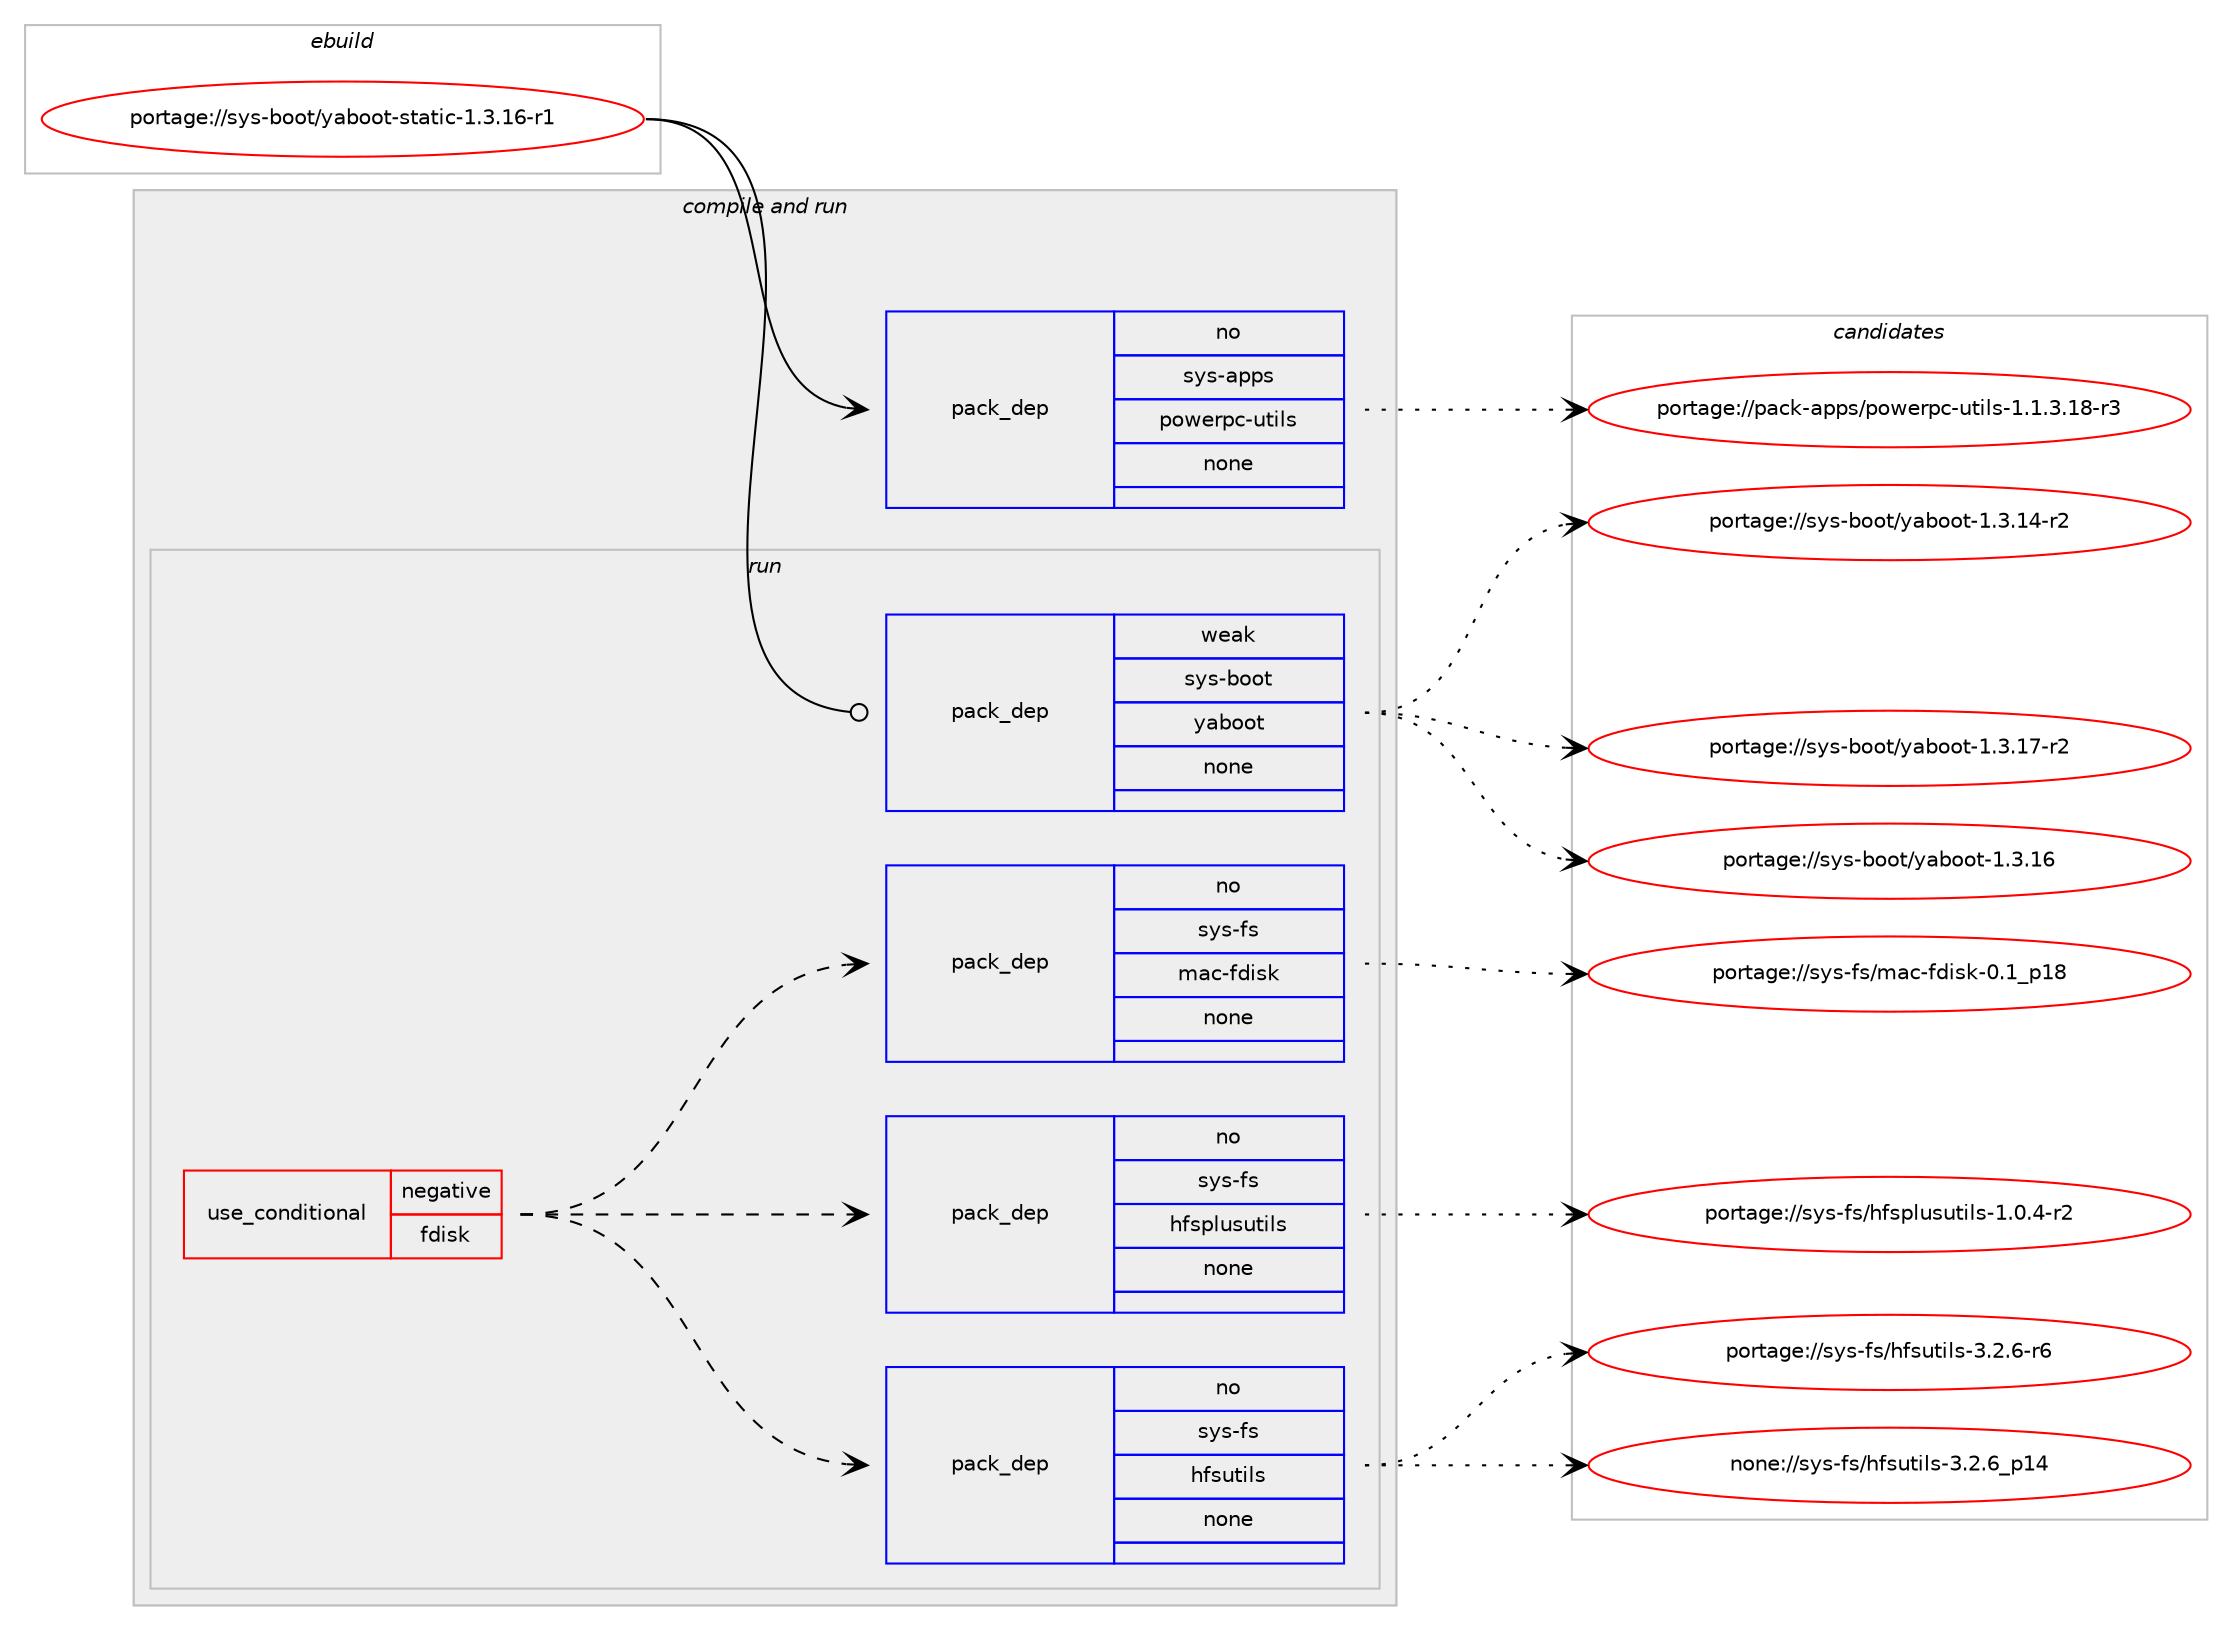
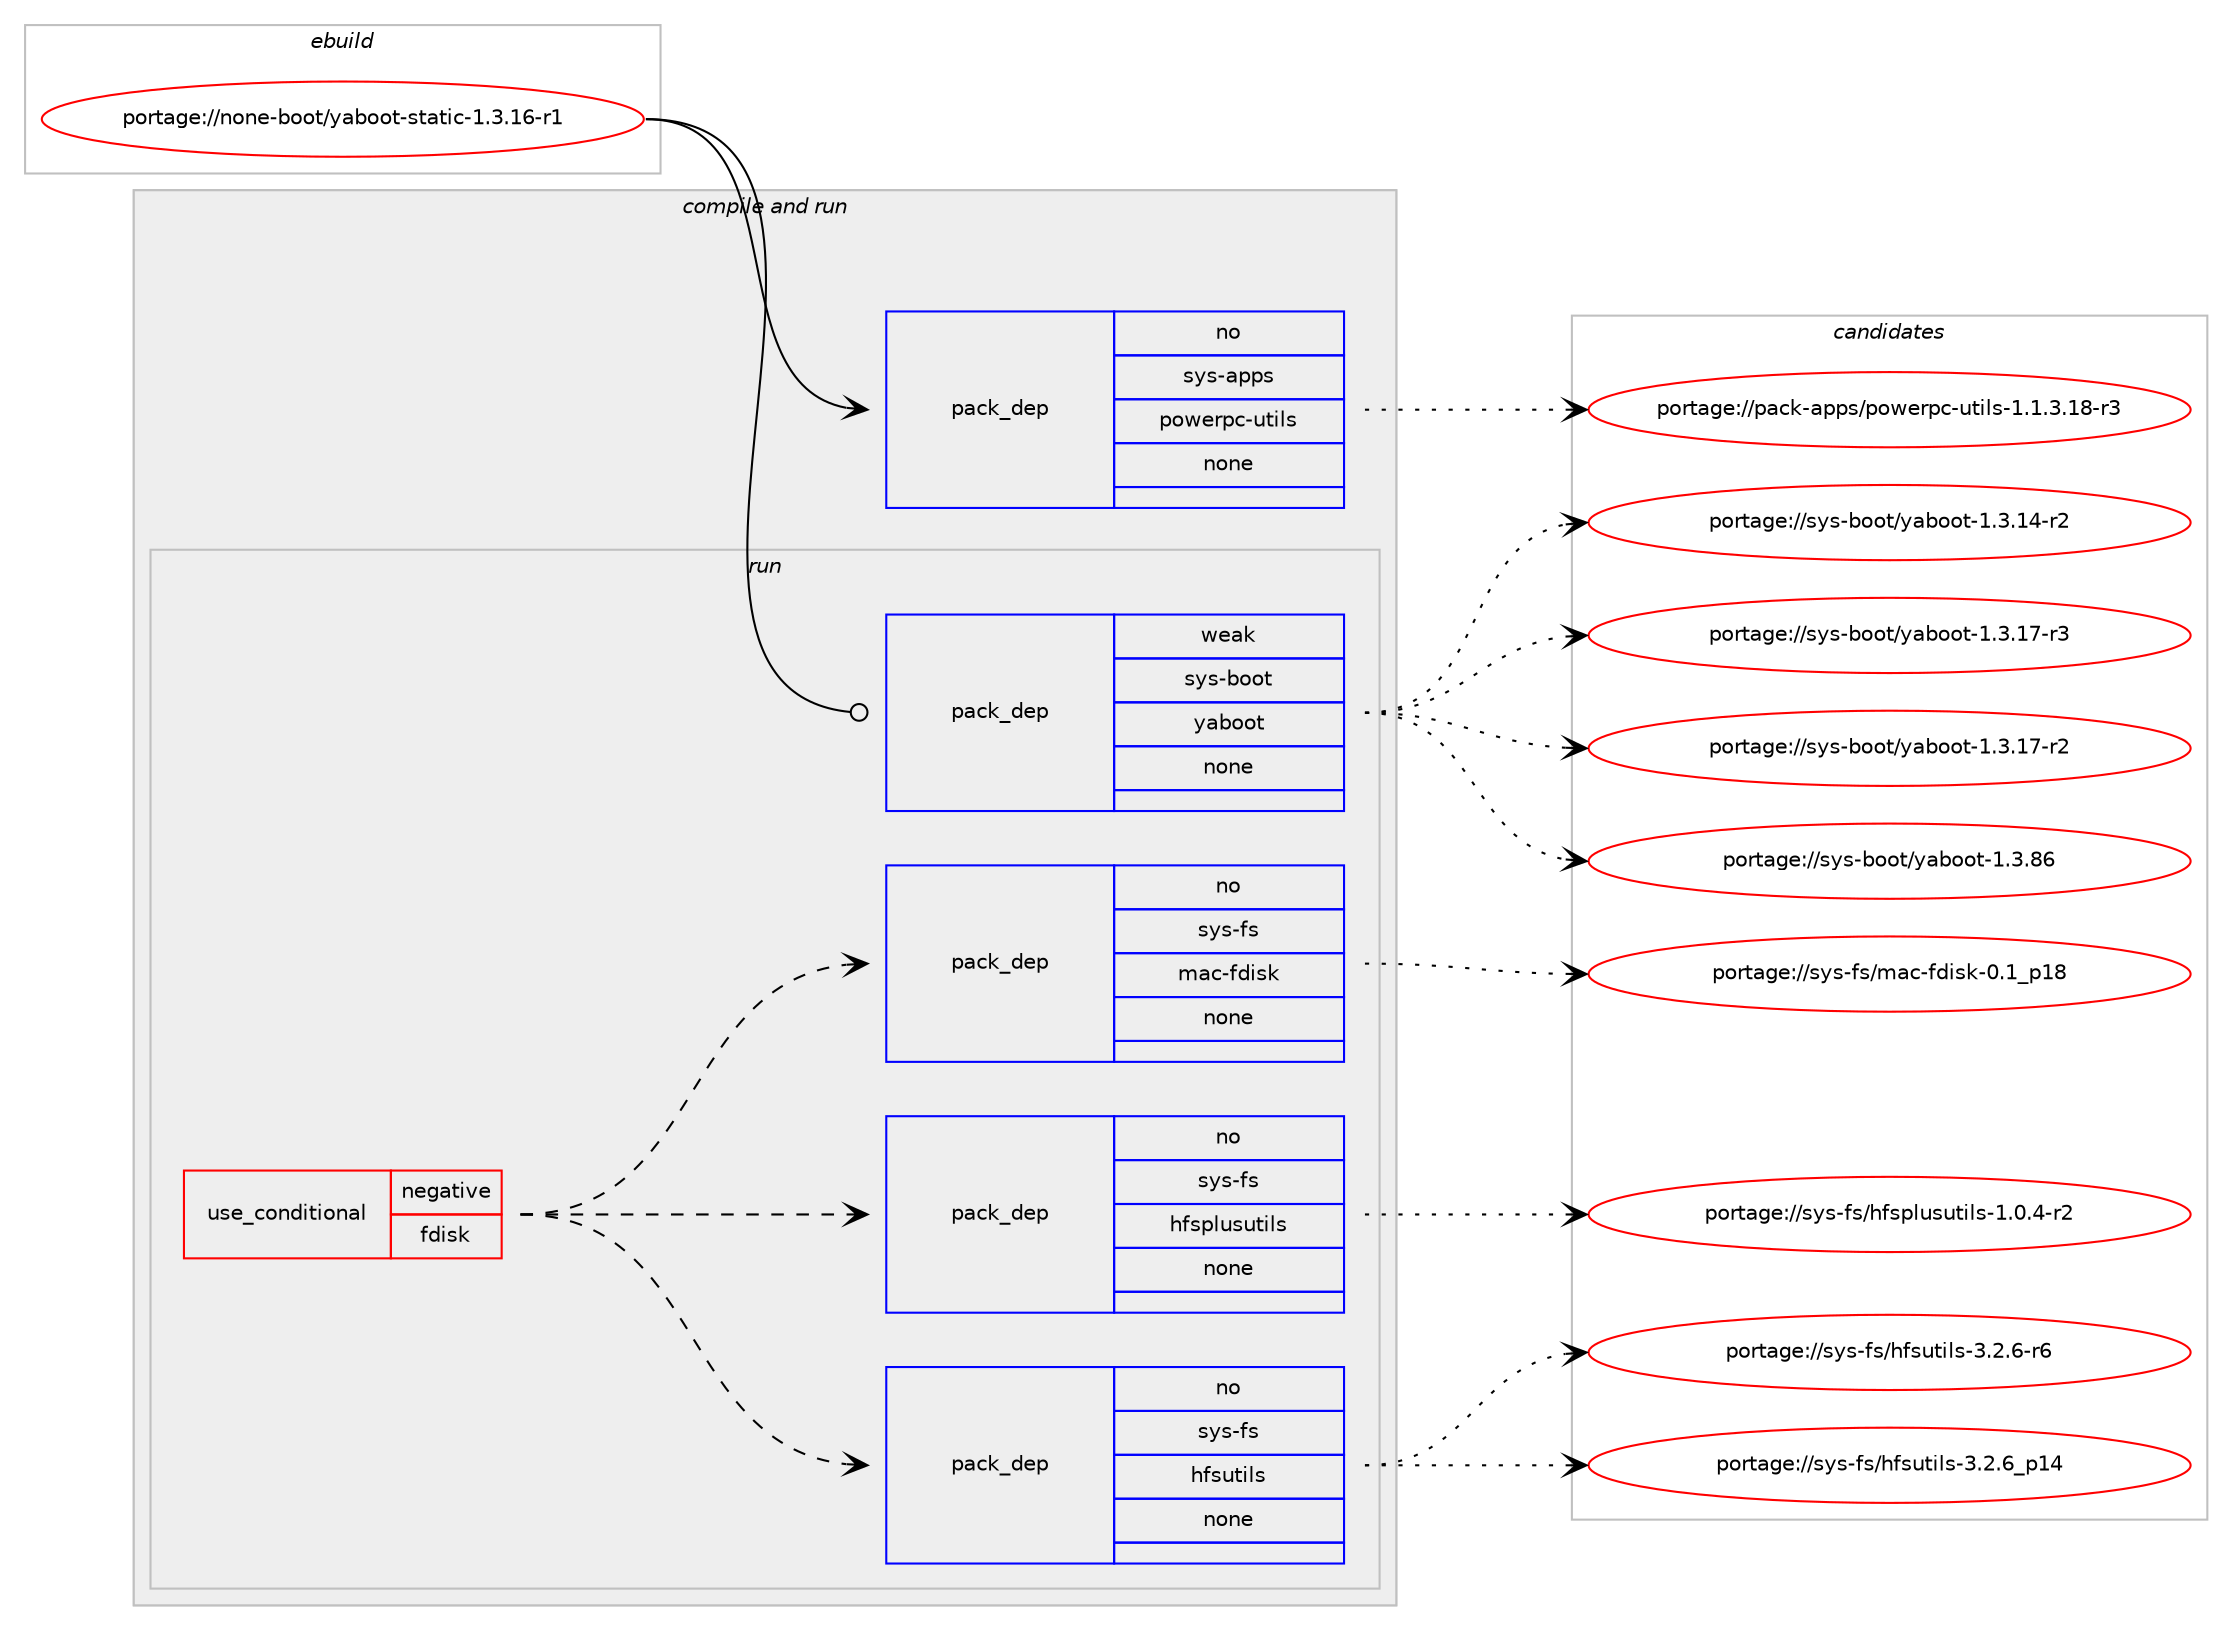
  digraph {
    compound=true
    concentrate=true
    fontname=Helvetica
    fontsize=10
    newrank=true
    rankdir=LR
    ranksep=1.5
    node [color=red fontname=Helvetica fontsize=10]
    edge [arrowhead=vee headport=w style=dotted tailport=e weight=100]
-   n1 [label="portage://sys-boot/yaboot-static-1.3.16-r1" width=4]
+   n1 [label="portage://none-boot/yaboot-static-1.3.16-r1" width=4]
    n2 [color=blue label=<<TABLE BORDER="0" CELLBORDER="1" CELLSPACING="0" CELLPADDING="4" WIDTH="220"><TR><TD ROWSPAN="6" CELLPADDING="30">pack_dep</TD></TR><TR><TD WIDTH="110">no</TD></TR><TR><TD>sys-apps</TD></TR><TR><TD>powerpc-utils</TD></TR><TR><TD>none</TD></TR><TR><TD></TD></TR></TABLE>> shape=none]
    n3 [color=blue label=<<TABLE BORDER="0" CELLBORDER="1" CELLSPACING="0" CELLPADDING="4" WIDTH="220"><TR><TD ROWSPAN="6" CELLPADDING="30">pack_dep</TD></TR><TR><TD WIDTH="110">no</TD></TR><TR><TD>sys-fs</TD></TR><TR><TD>hfsutils</TD></TR><TR><TD>none</TD></TR><TR><TD></TD></TR></TABLE>> shape=none]
    n4 [color=blue label=<<TABLE BORDER="0" CELLBORDER="1" CELLSPACING="0" CELLPADDING="4" WIDTH="220"><TR><TD ROWSPAN="6" CELLPADDING="30">pack_dep</TD></TR><TR><TD WIDTH="110">no</TD></TR><TR><TD>sys-fs</TD></TR><TR><TD>hfsplusutils</TD></TR><TR><TD>none</TD></TR><TR><TD></TD></TR></TABLE>> shape=none]
    n5 [color=blue label=<<TABLE BORDER="0" CELLBORDER="1" CELLSPACING="0" CELLPADDING="4" WIDTH="220"><TR><TD ROWSPAN="6" CELLPADDING="30">pack_dep</TD></TR><TR><TD WIDTH="110">no</TD></TR><TR><TD>sys-fs</TD></TR><TR><TD>mac-fdisk</TD></TR><TR><TD>none</TD></TR><TR><TD></TD></TR></TABLE>> shape=none]
    n6 [label=<<TABLE BORDER="0" CELLBORDER="1" CELLSPACING="0" CELLPADDING="4"><TR><TD ROWSPAN="3" CELLPADDING="10">use_conditional</TD></TR><TR><TD>negative</TD></TR><TR><TD>fdisk</TD></TR></TABLE>> shape=none]
    n7 [color=blue label=<<TABLE BORDER="0" CELLBORDER="1" CELLSPACING="0" CELLPADDING="4" WIDTH="220"><TR><TD ROWSPAN="6" CELLPADDING="30">pack_dep</TD></TR><TR><TD WIDTH="110">weak</TD></TR><TR><TD>sys-boot</TD></TR><TR><TD>yaboot</TD></TR><TR><TD>none</TD></TR><TR><TD></TD></TR></TABLE>> shape=none]
    n8 [label="portage://pack-apps/powerpc-utils-1.1.3.18-r3" width=4]
-   n9 [label="none://sys-fs/hfsutils-3.2.6_p14" width=4]
+   n9 [label="portage://sys-fs/hfsutils-3.2.6_p14" width=4]
    n10 [label="portage://sys-fs/hfsutils-3.2.6-r6" width=4]
    n11 [label="portage://sys-fs/hfsplusutils-1.0.4-r2" width=4]
    n12 [label="portage://sys-fs/mac-fdisk-0.1_p18" width=4]
+   n13 [label="portage://sys-boot/yaboot-1.3.17-r3" width=4]
    n14 [label="portage://sys-boot/yaboot-1.3.17-r2" width=4]
-   n15 [label="portage://sys-boot/yaboot-1.3.16" width=4]
+   n15 [label="portage://sys-boot/yaboot-1.3.86" width=4]
    n16 [label="portage://sys-boot/yaboot-1.3.14-r2" width=4]
    subgraph cluster_1 {
      color=gray
      label=<<i>ebuild</i>>
      rank=same
      n1
    }
    subgraph cluster_2 {
      color=gray
      label=<<i>dependencies</i>>
      subgraph cluster_3 {
        color=gray
        fillcolor="#eeeeee"
        label=<<i>compile</i>>
        style=filled
        subgraph sub_4 {
          color=gray
          fillcolor="#eeeeee"
          label=<<i>compile</i>>
          style=filled
          n2
        }
      }
      subgraph cluster_5 {
        color=gray
        fillcolor="#eeeeee"
        label=<<i>compile and run</i>>
        style=filled
      }
      subgraph cluster_6 {
        color=gray
        fillcolor="#eeeeee"
        label=<<i>run</i>>
        style=filled
        subgraph sub_7 {
          color=gray
          fillcolor="#eeeeee"
          label=<<i>run</i>>
          style=filled
          n6
          subgraph sub_8 {
            color=gray
            fillcolor="#eeeeee"
            label=<<i>run</i>>
            style=filled
            n3
          }
          subgraph sub_9 {
            color=gray
            fillcolor="#eeeeee"
            label=<<i>run</i>>
            style=filled
            n4
          }
          subgraph sub_10 {
            color=gray
            fillcolor="#eeeeee"
            label=<<i>run</i>>
            style=filled
            n5
          }
        }
        subgraph sub_11 {
          color=gray
          fillcolor="#eeeeee"
          label=<<i>run</i>>
          style=filled
          n7
        }
      }
    }
    subgraph cluster_12 {
      color=gray
      label=<<i>candidates</i>>
      rank=same
      subgraph sub_13 {
        color=black
        label=<<i>candidates</i>>
        nodesep=1
        rank=same
        n8
      }
      subgraph sub_14 {
        color=black
        label=<<i>candidates</i>>
        nodesep=1
        rank=same
        n9
        n10
      }
      subgraph sub_15 {
        color=black
        label=<<i>candidates</i>>
        nodesep=1
        rank=same
        n11
      }
      subgraph sub_16 {
        color=black
        label=<<i>candidates</i>>
        nodesep=1
        rank=same
        n12
      }
      subgraph sub_17 {
        color=black
        label=<<i>candidates</i>>
        nodesep=1
        rank=same
+       n13
        n14
        n15
        n16
      }
    }
    n1 -> n2 [style=solid weight=20]
    n1 -> n7 [arrowhead=odot style=solid weight=20]
    n2 -> n8
    n3 -> n9
    n3 -> n10
    n4 -> n11
    n5 -> n12
    n6 -> n3 [style=dashed weight=20]
    n6 -> n4 [style=dashed weight=20]
    n6 -> n5 [style=dashed weight=20]
+   n7 -> n13
    n7 -> n14
    n7 -> n15
    n7 -> n16
  }
